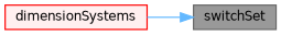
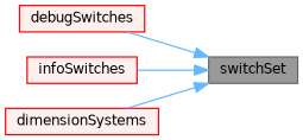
  digraph {
    rankdir=RL
    node [color=red fillcolor="#FFF0F0" fontname=Helvetica fontsize=10 shape=box style=filled]
    edge [color=steelblue1 dir=back fontname=Helvetica fontsize=10 labelfontname=Helvetica labelfontsize=10 style=solid]
    n1 [color=gray40 fillcolor=grey60 fontcolor=black height=0.2 label=switchSet width=0.4]
+   n2 [height=0.2 label=debugSwitches width=0.4]
+   n3 [height=0.2 label=infoSwitches width=0.4]
    n4 [height=0.2 label=dimensionSystems width=0.4]
+   n1 -> n2
+   n1 -> n3
    n1 -> n4
  }
